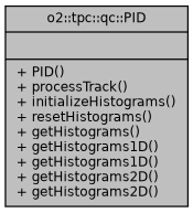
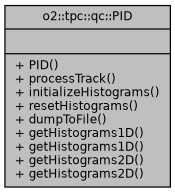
  digraph {
-   n1 [color=black fillcolor=grey75 fontcolor=black fontname=Helvetica fontsize=10 height=0.2 label="{o2::tpc::qc::PID\n||+ PID()\l+ processTrack()\l+ initializeHistograms()\l+ resetHistograms()\l+ getHistograms()\l+ getHistograms1D()\l+ getHistograms1D()\l+ getHistograms2D()\l+ getHistograms2D()\l}" shape=record style=filled width=0.4]
+   n1 [color=black fillcolor=grey75 fontcolor=black fontname=Helvetica fontsize=10 height=0.2 label="{o2::tpc::qc::PID\n||+ PID()\l+ processTrack()\l+ initializeHistograms()\l+ resetHistograms()\l+ dumpToFile()\l+ getHistograms1D()\l+ getHistograms1D()\l+ getHistograms2D()\l+ getHistograms2D()\l}" shape=record style=filled width=0.4]
  }
